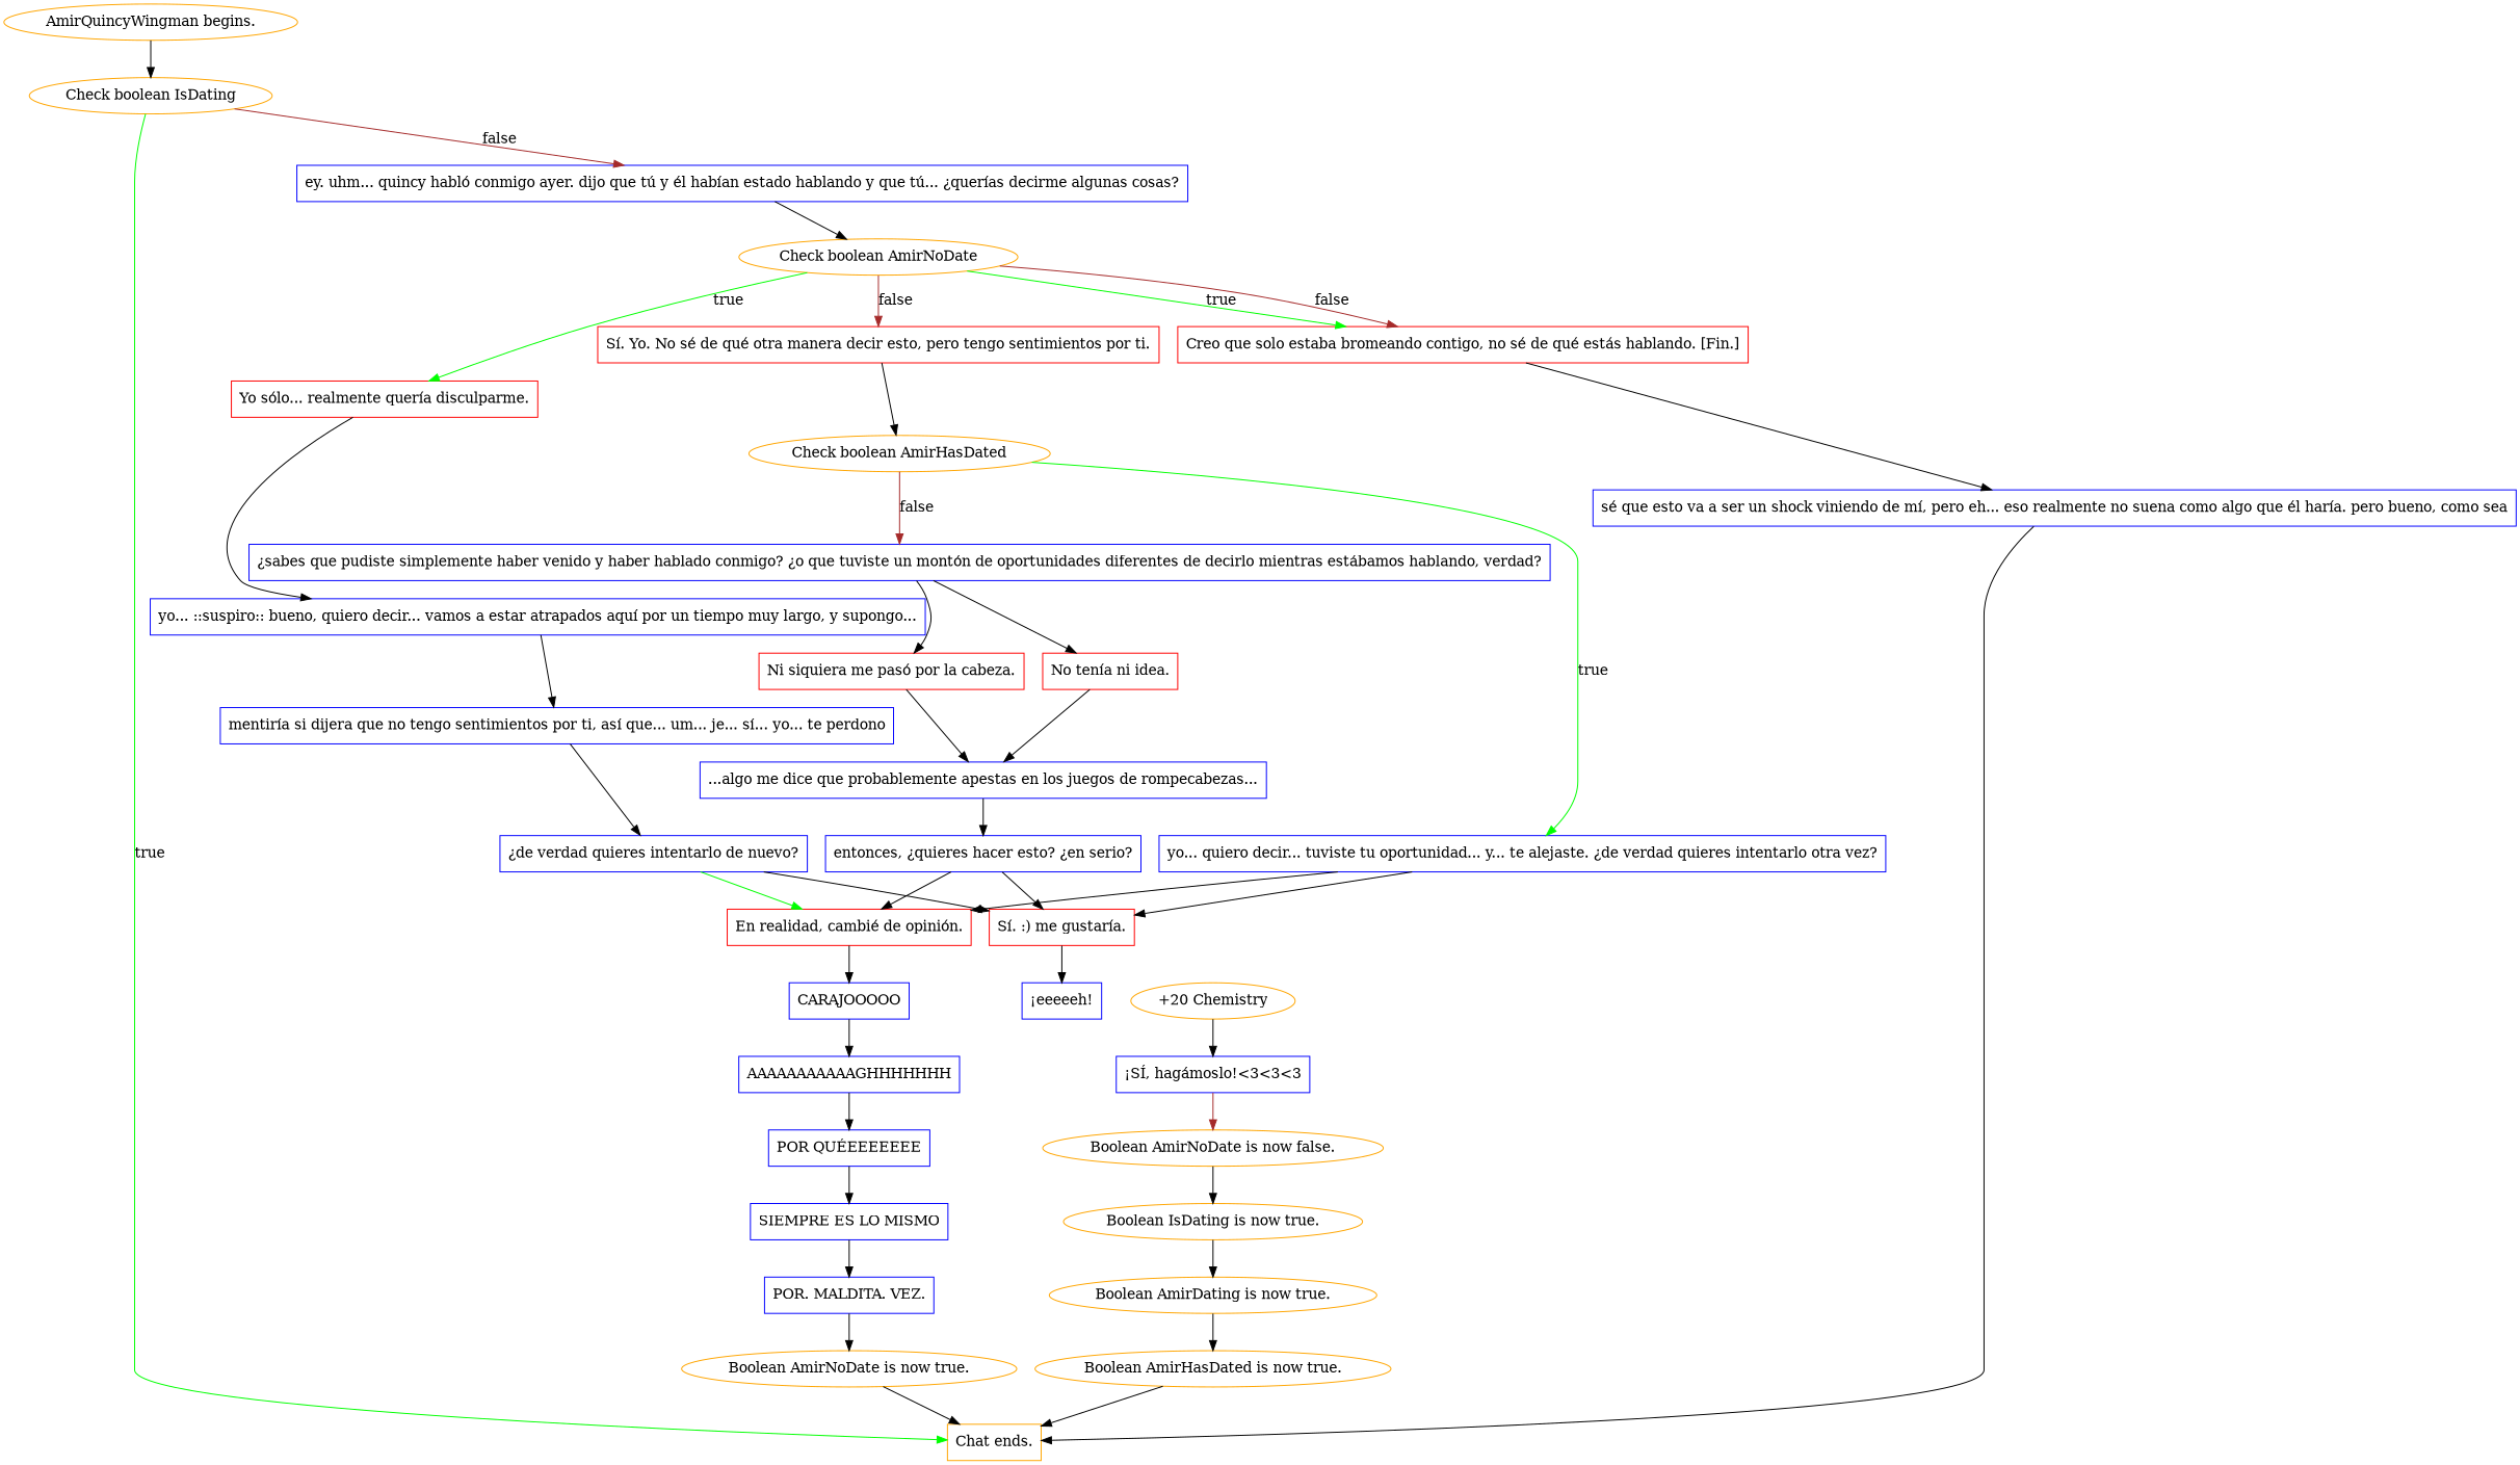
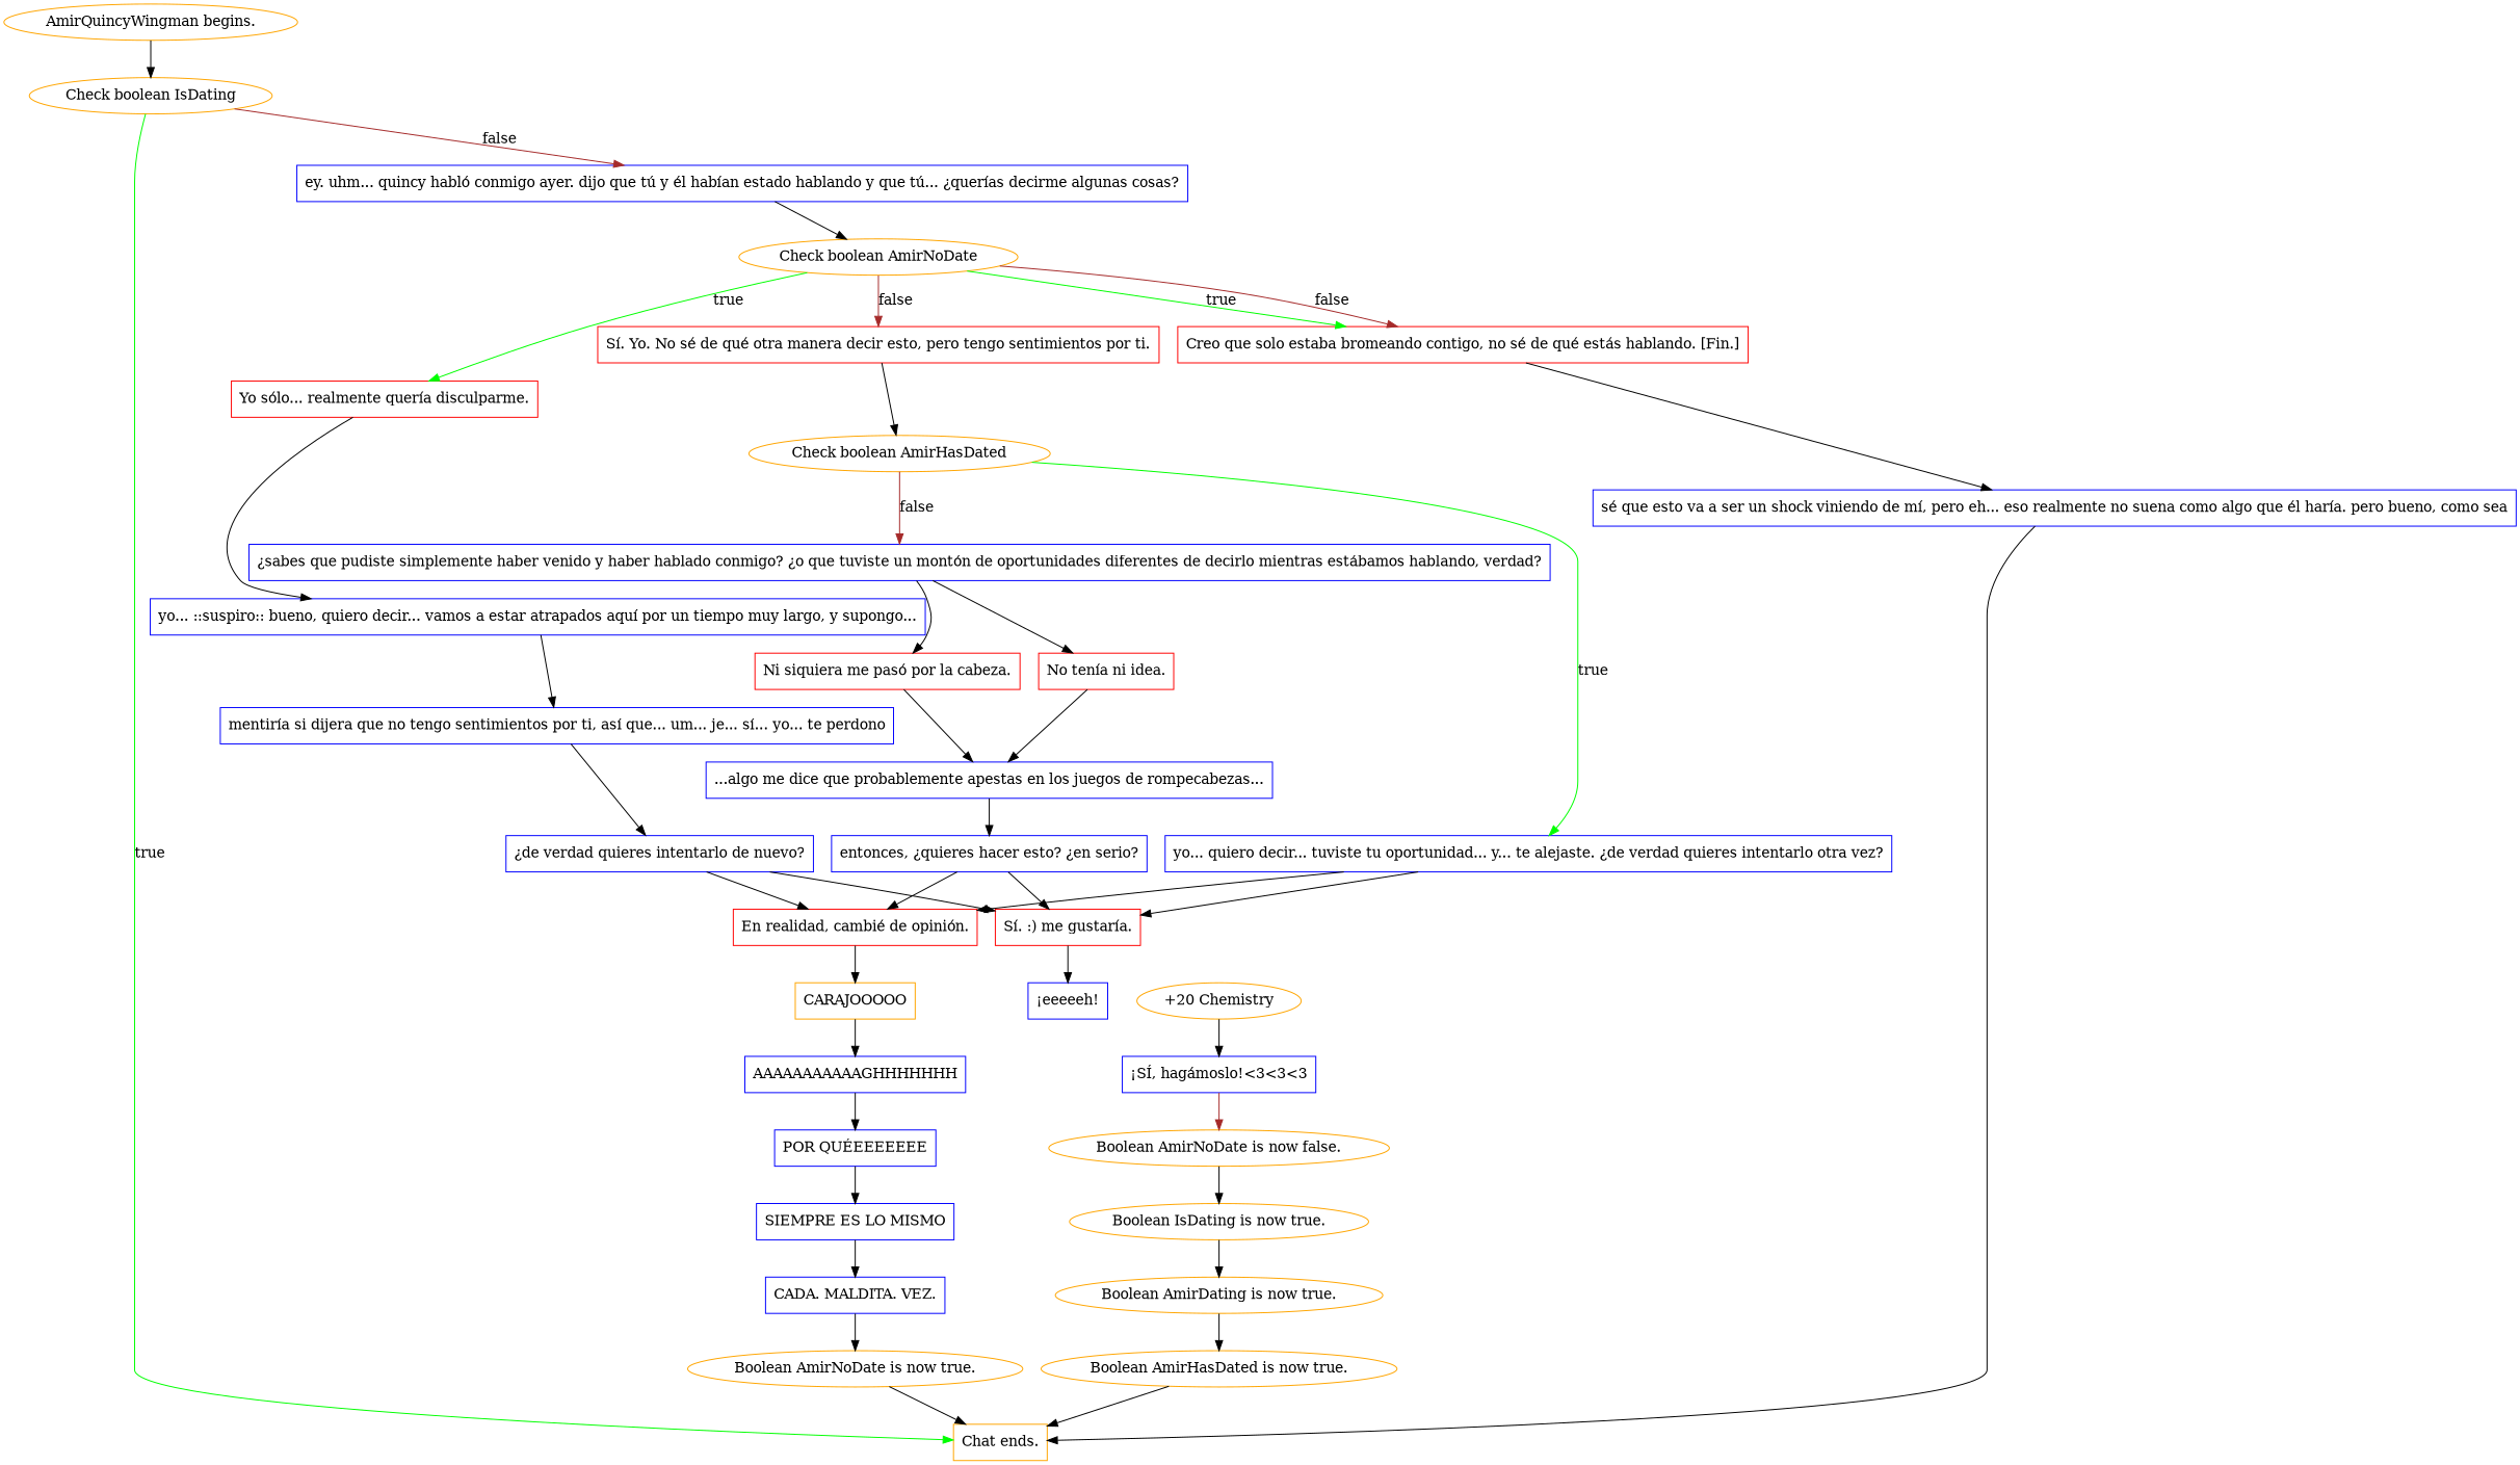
  digraph {
    node [color=blue shape=box]
    "AmirQuincyWingman begins." [color=orange shape=""]
    n2 [color=orange label="Check boolean IsDating" shape=""]
    "Chat ends." [color=orange]
    n4 [label="ey. uhm... quincy habló conmigo ayer. dijo que tú y él habían estado hablando y que tú... ¿querías decirme algunas cosas?"]
    n5 [color=orange label="Check boolean AmirNoDate" shape=""]
    n6 [color=red label="Yo sólo... realmente quería disculparme."]
    n7 [color=red label="Creo que solo estaba bromeando contigo, no sé de qué estás hablando. [Fin.]"]
    n8 [color=red label="Sí. Yo. No sé de qué otra manera decir esto, pero tengo sentimientos por ti."]
    n9 [label="yo... ::suspiro:: bueno, quiero decir... vamos a estar atrapados aquí por un tiempo muy largo, y supongo..."]
    n10 [label="sé que esto va a ser un shock viniendo de mí, pero eh... eso realmente no suena como algo que él haría. pero bueno, como sea"]
    n11 [color=orange label="Check boolean AmirHasDated" shape=""]
    n12 [label="mentiría si dijera que no tengo sentimientos por ti, así que... um... je... sí... yo... te perdono"]
    n13 [label="yo... quiero decir... tuviste tu oportunidad... y... te alejaste. ¿de verdad quieres intentarlo otra vez?"]
    n14 [label="¿sabes que pudiste simplemente haber venido y haber hablado conmigo? ¿o que tuviste un montón de oportunidades diferentes de decirlo mientras estábamos hablando, verdad?"]
    n15 [label="¿de verdad quieres intentarlo de nuevo?"]
    n16 [color=red label="Sí. :) me gustaría."]
    n17 [color=red label="En realidad, cambié de opinión."]
    n18 [color=red label="No tenía ni idea."]
    n19 [color=red label="Ni siquiera me pasó por la cabeza."]
    n20 [label="¡eeeeeh!"]
-   n21 [label=CARAJOOOOO]
+   n21 [color=orange label=CARAJOOOOO]
    n22 [label="...algo me dice que probablemente apestas en los juegos de rompecabezas..."]
    n23 [label=AAAAAAAAAAAGHHHHHHH]
    n24 [label="entonces, ¿quieres hacer esto? ¿en serio?"]
    n25 [label="POR QUÉEEEEEEE"]
    n26 [color=orange label="+20 Chemistry" shape=""]
    n27 [label="¡SÍ, hagámoslo!<3<3<3"]
    n28 [label="SIEMPRE ES LO MISMO"]
    n29 [color=orange label="Boolean AmirNoDate is now false." shape=""]
-   n30 [label="POR. MALDITA. VEZ."]
+   n30 [label="CADA. MALDITA. VEZ."]
    n31 [color=orange label="Boolean IsDating is now true." shape=""]
    n32 [color=orange label="Boolean AmirNoDate is now true." shape=""]
    n33 [color=orange label="Boolean AmirDating is now true." shape=""]
    n34 [color=orange label="Boolean AmirHasDated is now true." shape=""]
    "AmirQuincyWingman begins." -> n2
    n2 -> "Chat ends." [color=green label=true]
    n2 -> n4 [color=brown label=false]
    n4 -> n5
    n5 -> n6 [color=green label=true]
    n5 -> n7 [color=green label=true]
    n5 -> n7 [color=brown label=false]
    n5 -> n8 [color=brown label=false]
    n6 -> n9
    n7 -> n10
    n8 -> n11
    n9 -> n12
    n10 -> "Chat ends."
    n11 -> n13 [color=green label=true]
    n11 -> n14 [color=brown label=false]
    n12 -> n15
    n13 -> n16
    n13 -> n17
    n14 -> n18
    n14 -> n19
    n15 -> n16
-   n15 -> n17 [color=green]
+   n15 -> n17
    n16 -> n20
    n17 -> n21
    n18 -> n22
    n19 -> n22
    n21 -> n23
    n22 -> n24
    n23 -> n25
    n24 -> n16
    n24 -> n17
    n25 -> n28
    n26 -> n27
    n27 -> n29 [color=brown]
    n28 -> n30
    n29 -> n31
    n30 -> n32
    n31 -> n33
    n32 -> "Chat ends."
    n33 -> n34
    n34 -> "Chat ends."
  }
